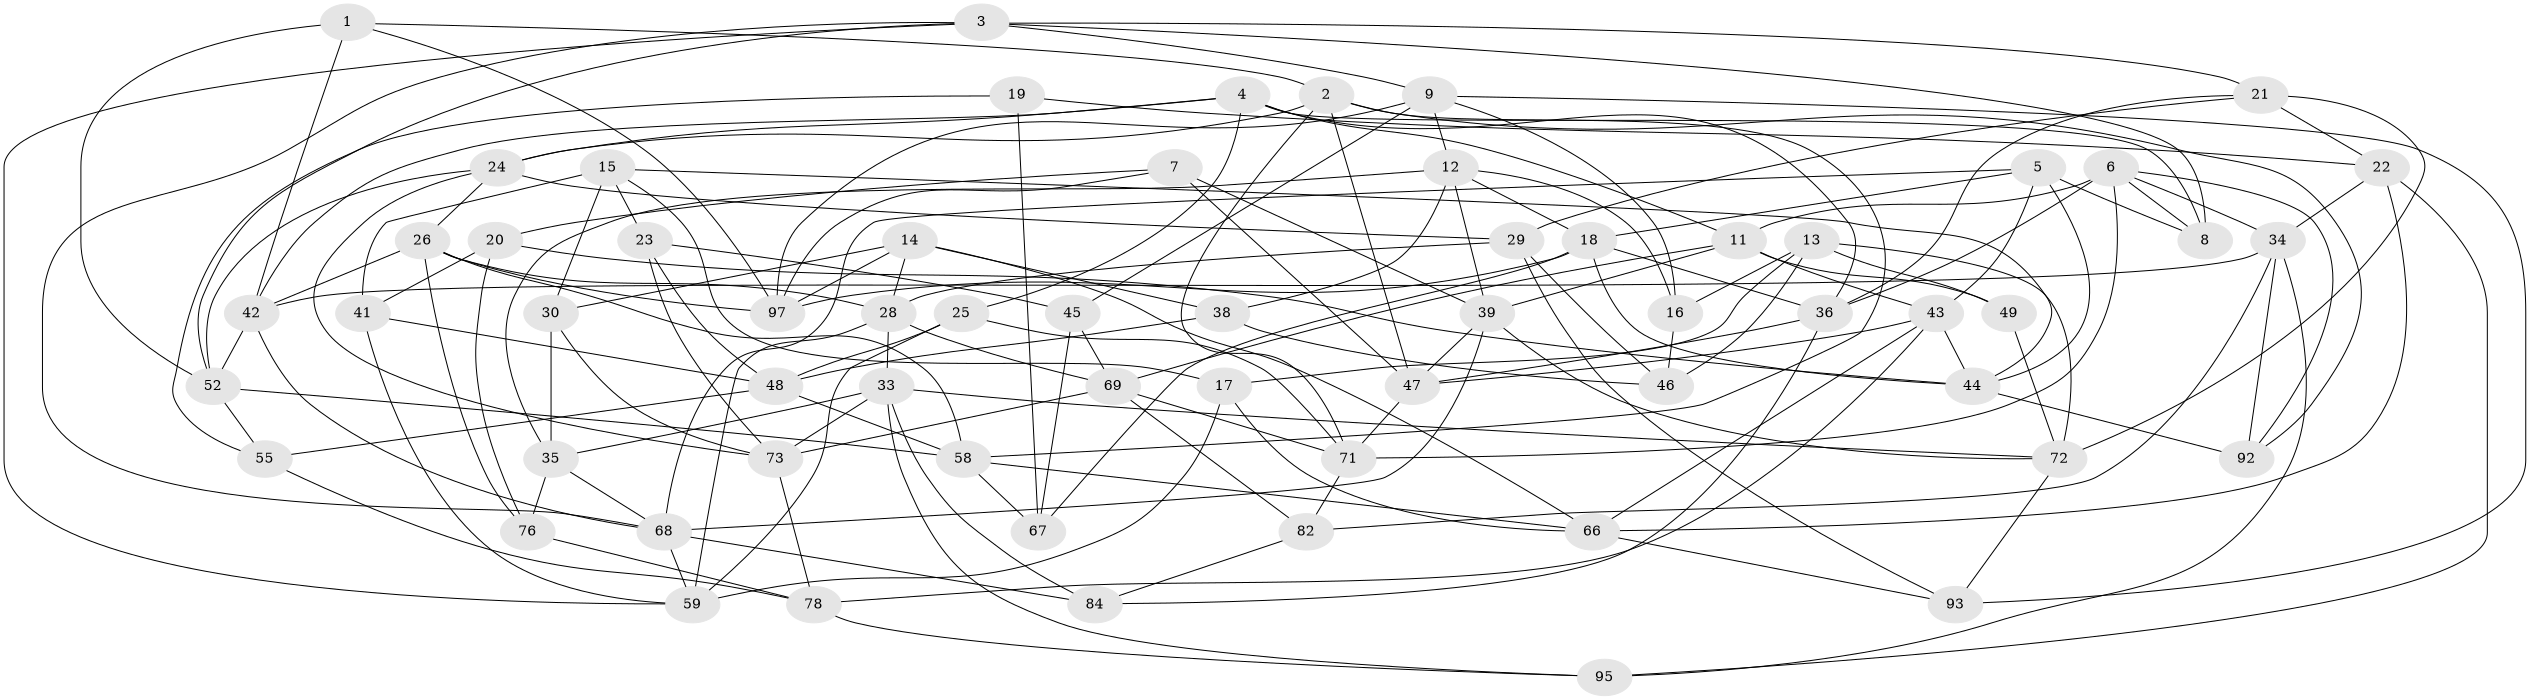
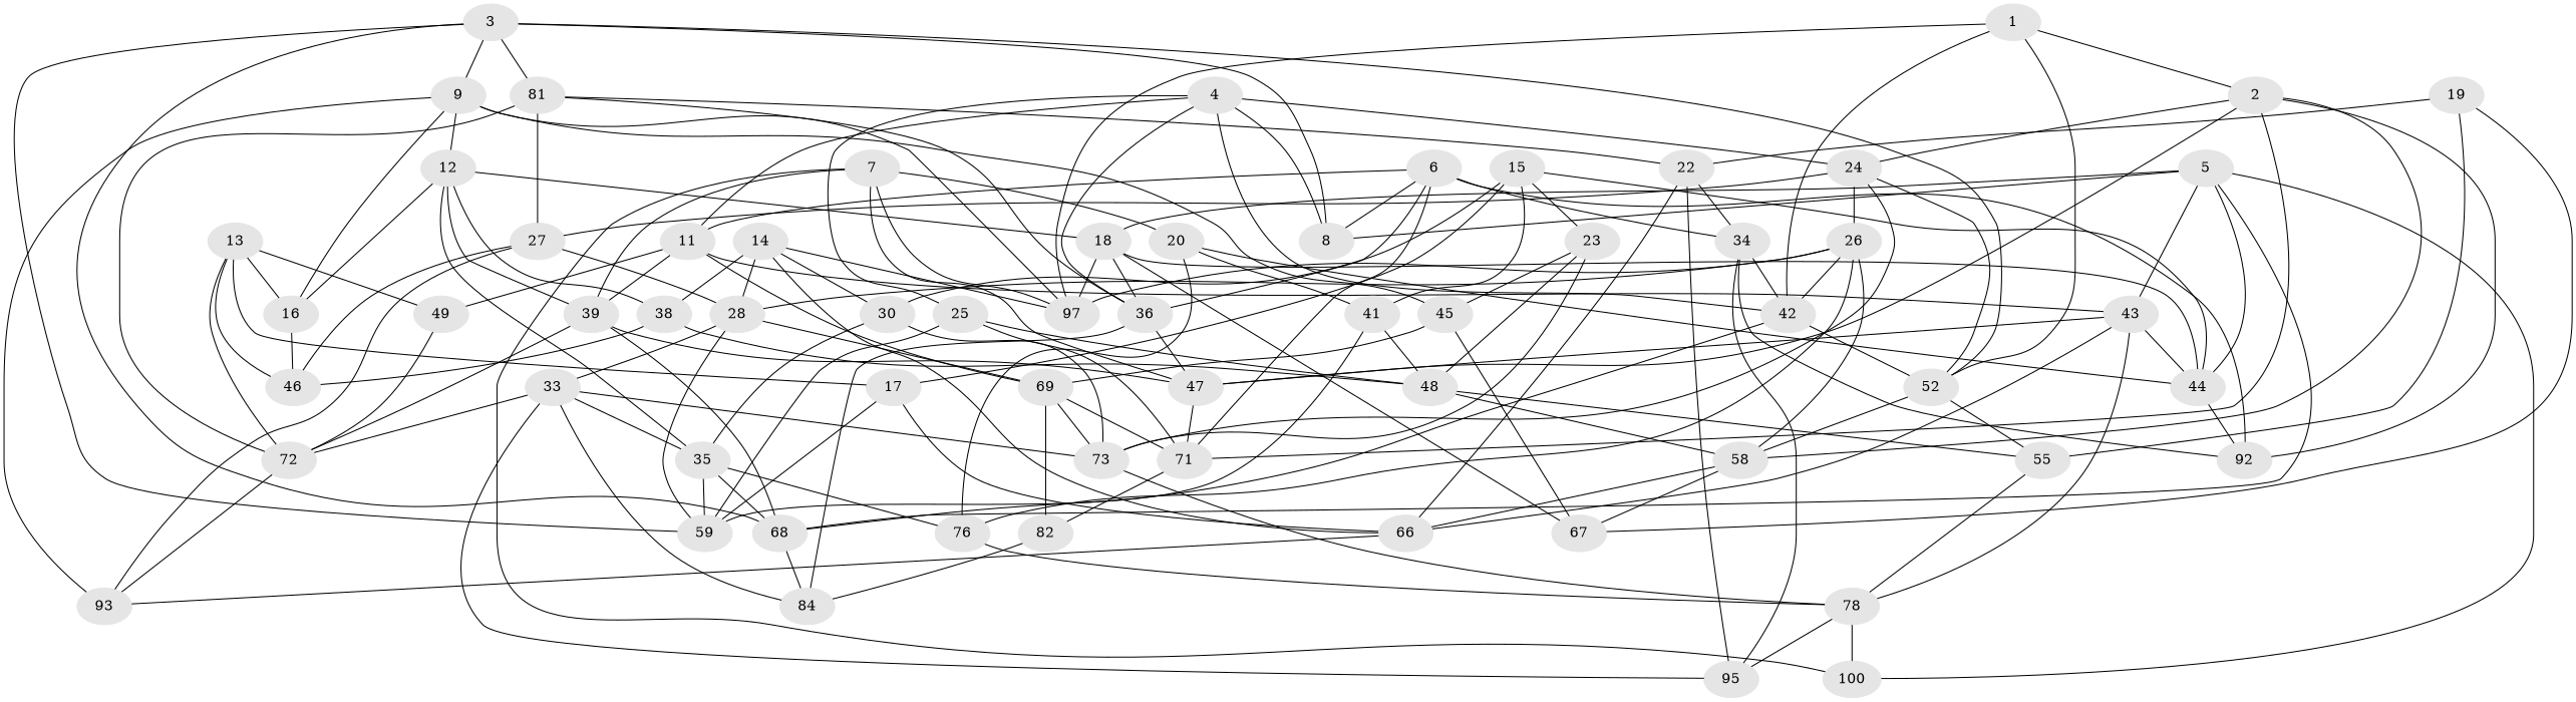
  graph {
    node [color=gray90 style=filled]
    2 [super="+85"]
    24 [super="+50"]
    47 [super="+54"]
    58 [super="+91"]
    71 [super="+101"]
    92
    1
    42 [super="+83"]
    52 [super="+63"]
    n10 [label=97 super="+70"]
    68 [super="+88"]
    55
-   27 [super="+74" label=29]
+   27 [super="+74"]
    73 [super="+89"]
    26 [super="+62"]
    66 [super="+102"]
    67
    82
    3 [super="+10"]
    8
    9 [super="+53"]
-   21 [super="+65"]
+   21 [super="+65" label=81]
    59 [super="+64"]
    12 [super="+86"]
    16
    45
    93
    36 [super="+96"]
    72 [super="+75"]
    22 [super="+40"]
    84
    4 [super="+81"]
    11 [super="+97"]
    25
    43 [super="+61"]
    39 [super="+103"]
    49
    69 [super="+80"]
    48 [super="+90"]
    5 [super="+56"]
    18 [super="+31"]
    44 [super="+79"]
+   100
    78 [super="+104"]
    6 [super="+32"]
    34 [super="+94"]
    95
    7 [super="+37"]
    20
    41
    76
    35 [super="+51"]
    38
    46
    13 [super="+29"]
    17
    19
    14 [super="+98"]
    28 [super="+99"]
    30 [super="+87"]
    33 [super="+77"]
    15 [super="+60"]
    23
    2 -- 24
    2 -- 47
    2 -- 58
    2 -- 71
    2 -- 92
    24 -- 52
    24 -- 27
    24 -- 73
    24 -- 26
    47 -- 71
    58 -- 66
    58 -- 67
    71 -- 82
    1 -- 2
    1 -- 42
    1 -- 52
    1 -- n10
    42 -- 52
    42 -- 68
    52 -- 58
    52 -- 55
    68 -- 84
    55 -- 78
    27 -- 93
    27 -- 46
    27 -- 28
    73 -- 78
    26 -- 58
    26 -- 42
    26 -- n10
    26 -- 76
    26 -- 28
    66 -- 93
    82 -- 84
    3 -- 52
    3 -- 68
    3 -- 8
    3 -- 9
    3 -- 21
    3 -- 59
    9 -- n10
    9 -- 12
    9 -- 16
    9 -- 45
    9 -- 93
    21 -- 27 [weight=2]
    21 -- 36
    21 -- 72
    21 -- 22
    12 -- 16
    12 -- 39
    12 -- 18
    12 -- 35
    12 -- 38
    16 -- 46
    45 -- 67
    45 -- 69
    36 -- 47
    36 -- 84
    72 -- 93
    22 -- 66
    22 -- 34
    22 -- 95
    4 -- 24
    4 -- 42
    4 -- 8
    4 -- 36
    4 -- 11
    4 -- 25
    11 -- 43
    11 -- 39
    11 -- 49
    11 -- 69
    25 -- 71
    25 -- 59
    25 -- 48
    43 -- 47
    43 -- 66
    43 -- 44
    43 -- 78
    39 -- 47
    39 -- 68
    39 -- 72
    49 -- 72
    69 -- 71
    69 -- 73
    69 -- 82
    48 -- 58
    48 -- 55
    5 -- 68
    5 -- 8
    5 -- 43
    5 -- 18
    5 -- 44
+   5 -- 100
    18 -- n10
    18 -- 67
    18 -- 36
    18 -- 44
    44 -- 92
+   78 -- 100
    78 -- 95
    6 -- 71
    6 -- 92
    6 -- 8
    6 -- 36
    6 -- 11
    6 -- 34
    34 -- 92
    34 -- 42
-   34 -- 82
    34 -- 95
    7 -- 47 [weight=2]
    7 -- n10
    7 -- 39
+   7 -- 100
    7 -- 20
    20 -- 44
    20 -- 41
    20 -- 76
    41 -- 59
    41 -- 48
    76 -- 78
    35 -- 68
-   68 -- 59
+   35 -- 59
    35 -- 76
    38 -- 48
    38 -- 46
    13 -- 16
    13 -- 72
    13 -- 49
    13 -- 46
    13 -- 17
    17 -- 66
    17 -- 59
    19 -- 55
    19 -- 67
    19 -- 22
    14 -- n10
    14 -- 66
    14 -- 38
    14 -- 28
    14 -- 30 [weight=2]
    28 -- 59
    28 -- 69
    28 -- 33
    30 -- 73
    30 -- 35
    33 -- 73
    33 -- 72
    33 -- 84
    33 -- 95
    33 -- 35
    15 -- 44
    15 -- 41
    15 -- 17
    15 -- 30 [weight=2]
    15 -- 23
    23 -- 73
    23 -- 45
    23 -- 48
  }
